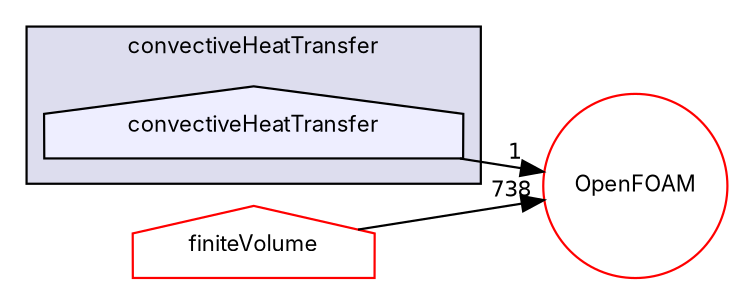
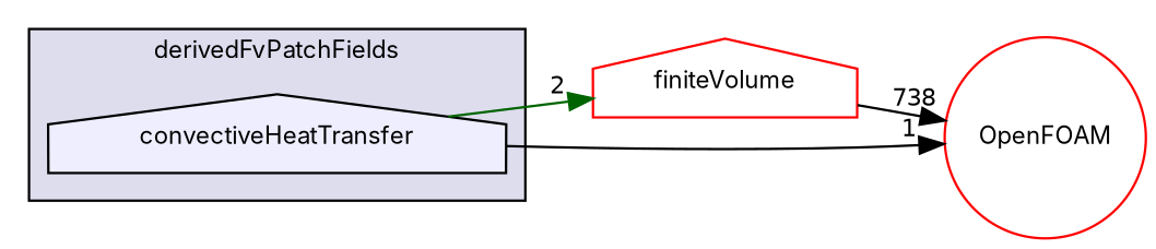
  digraph {
    compound=true
    fontname=Inter
    rankdir=LR
    node [fontname=Inter fontsize=10 shape=house color=red]
    edge [color=black fontname=Inter labeldistance=1.5 labelfontname=Helvetica labelfontsize=10]
    n1 [fillcolor="#eeeeff" label=convectiveHeatTransfer pencolor=black style=filled color=""]
    n2 [label=finiteVolume]
    n3 [label=OpenFOAM shape=circle]
    subgraph cluster_1 {
      bgcolor="#ddddee"
      fontsize=10
-     label=convectiveHeatTransfer
+     label=derivedFvPatchFields
      pencolor=black
      n1
    }
+   n1 -> n2 [color=darkgreen headlabel=2]
    n1 -> n3 [headlabel=1]
    n2 -> n3 [headlabel=738]
  }
